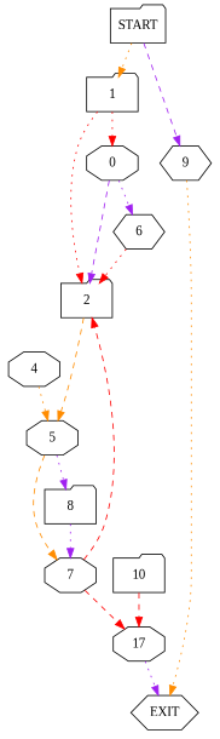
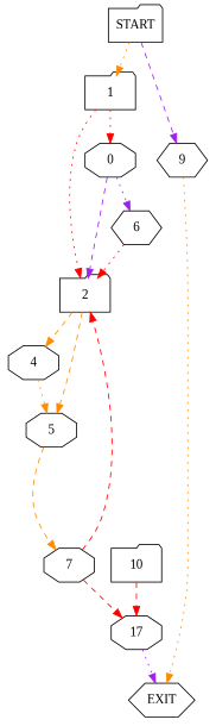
  digraph {
    fontname="Liberation Serif"
    node [fontname="Liberation Serif" shape=folder]
    edge [color=darkorange fontname="Liberation Serif" style=dotted]
    n1 [label=START]
    1
    9 [shape=hexagon]
    2
    n5 [label=0 shape=octagon]
    n6 [label=EXIT shape=hexagon]
    4 [shape=octagon]
    5 [shape=octagon]
    6 [shape=hexagon]
    7 [shape=octagon]
-   8
    n12 [label=17 shape=octagon]
    10
    n1 -> 1
    n1 -> 9 [color=purple style=dashed]
    1 -> 2 [color=red]
    1 -> n5 [color=red]
    9 -> n6
+   2 -> 4 [style=dashed]
    2 -> 5 [style=dashed]
    n5 -> 2 [color=purple style=dashed]
    n5 -> 6 [color=purple]
    4 -> 5
    5 -> 7 [style=dashed]
-   5 -> 8 [color=purple]
    6 -> 2 [color=red]
    7 -> 2 [color=red style=dashed]
    7 -> n12 [color=red style=dashed]
-   8 -> 7 [color=purple]
    n12 -> n6 [color=purple]
    10 -> n12 [color=red style=dashed]
  }
